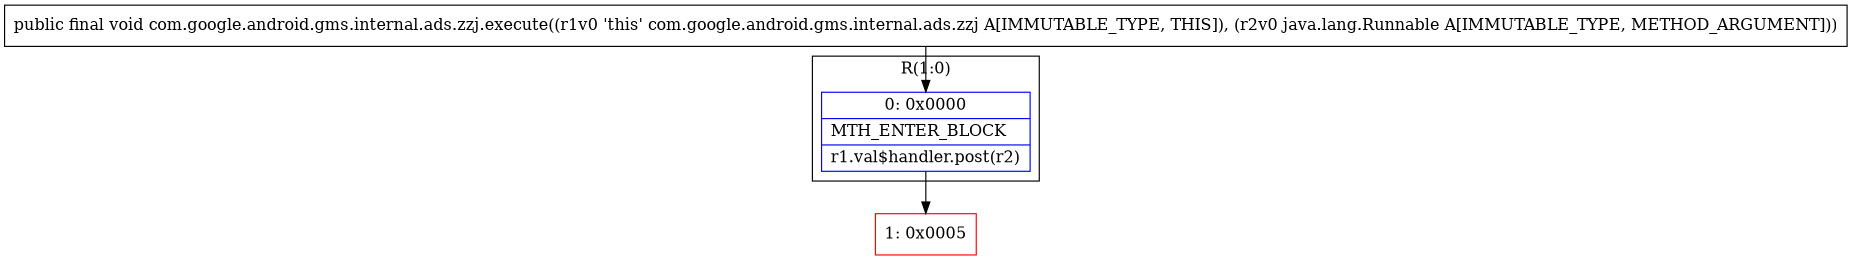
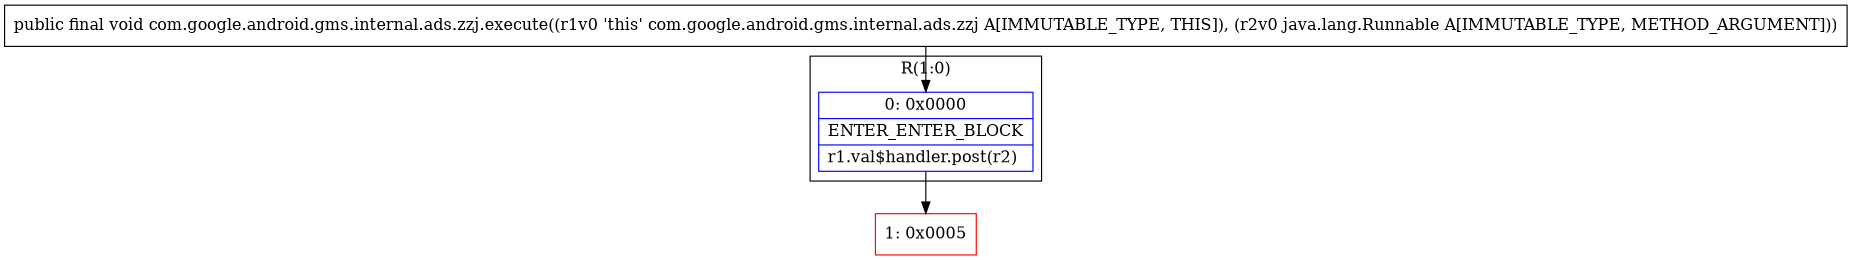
  digraph {
    node [shape=record]
-   n1 [color=blue label="{0\:\ 0x0000|MTH_ENTER_BLOCK\l|r1.val$handler.post(r2)\l}"]
+   n1 [color=blue label="{0\:\ 0x0000|ENTER_ENTER_BLOCK\l|r1.val$handler.post(r2)\l}"]
    n2 [color=red label="{1\:\ 0x0005}"]
    n3 [label="{public final void com.google.android.gms.internal.ads.zzj.execute((r1v0 'this' com.google.android.gms.internal.ads.zzj A[IMMUTABLE_TYPE, THIS]), (r2v0 java.lang.Runnable A[IMMUTABLE_TYPE, METHOD_ARGUMENT])) }"]
    subgraph cluster_1 {
      label="R(1:0)"
      n1
    }
    n1 -> n2
    n3 -> n1
  }
